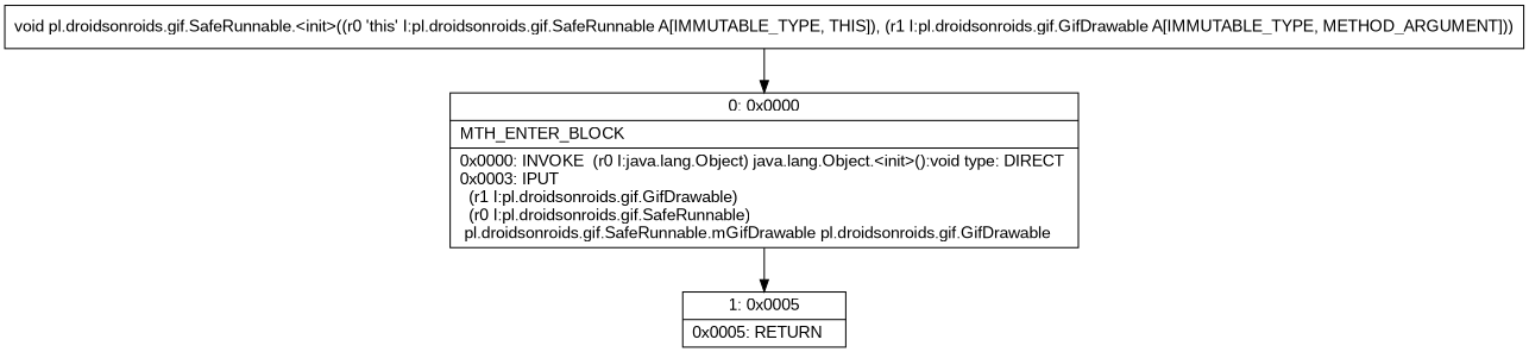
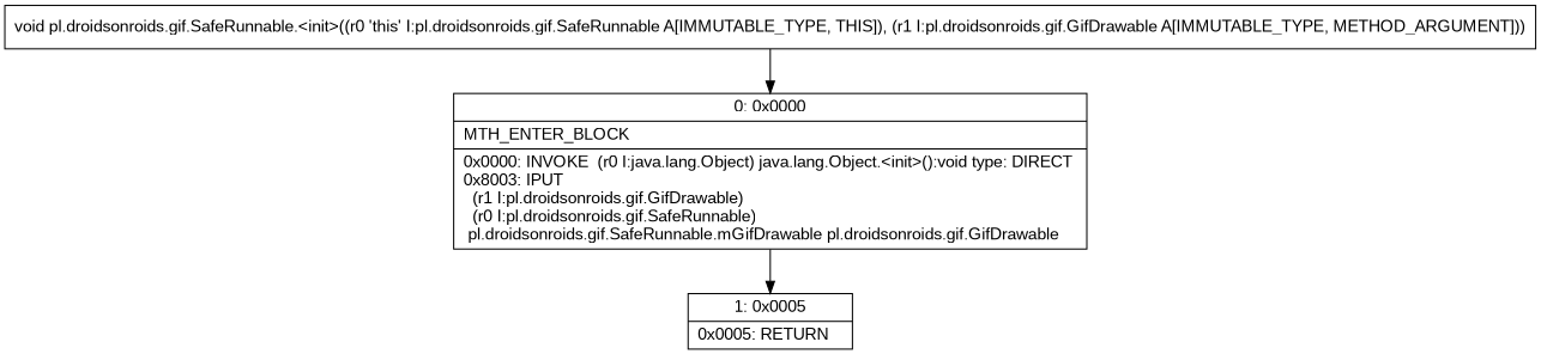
  digraph {
    fontname="Liberation Sans"
    node [shape=record fontname="Liberation Sans"]
    edge [fontname="Liberation Sans"]
-   n1 [label="{0\:\ 0x0000|MTH_ENTER_BLOCK\l|0x0000: INVOKE  (r0 I:java.lang.Object) java.lang.Object.\<init\>():void type: DIRECT \l0x0003: IPUT  \l  (r1 I:pl.droidsonroids.gif.GifDrawable)\l  (r0 I:pl.droidsonroids.gif.SafeRunnable)\l pl.droidsonroids.gif.SafeRunnable.mGifDrawable pl.droidsonroids.gif.GifDrawable \l}"]
+   n1 [label="{0\:\ 0x0000|MTH_ENTER_BLOCK\l|0x0000: INVOKE  (r0 I:java.lang.Object) java.lang.Object.\<init\>():void type: DIRECT \l0x8003: IPUT  \l  (r1 I:pl.droidsonroids.gif.GifDrawable)\l  (r0 I:pl.droidsonroids.gif.SafeRunnable)\l pl.droidsonroids.gif.SafeRunnable.mGifDrawable pl.droidsonroids.gif.GifDrawable \l}"]
    n2 [label="{1\:\ 0x0005|0x0005: RETURN   \l}"]
    n3 [label="{void pl.droidsonroids.gif.SafeRunnable.\<init\>((r0 'this' I:pl.droidsonroids.gif.SafeRunnable A[IMMUTABLE_TYPE, THIS]), (r1 I:pl.droidsonroids.gif.GifDrawable A[IMMUTABLE_TYPE, METHOD_ARGUMENT])) }"]
    n1 -> n2
    n3 -> n1
  }
